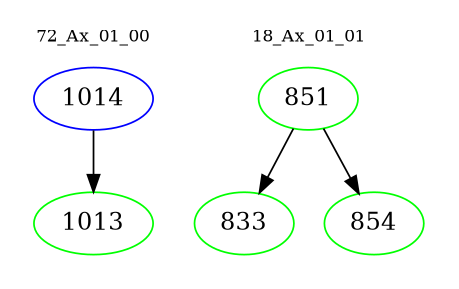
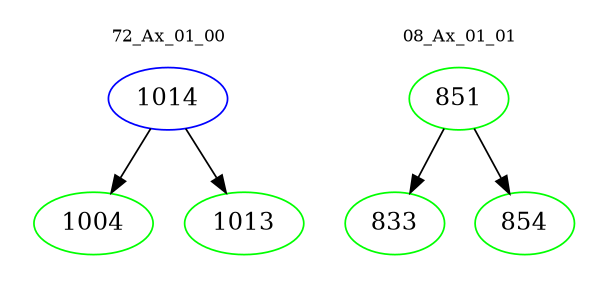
  digraph {
    node [color=green]
    edge [color=black]
    n1 [color=blue label=1014]
+   n2 [label=1004]
    n3 [label=1013]
    n4 [label=851]
    n5 [label=833]
    n6 [label=854]
    subgraph cluster_1 {
      color=white
      fontsize=10
      label="72_Ax_01_00"
      n1
+     n2
      n3
    }
    subgraph cluster_2 {
      color=white
      fontsize=10
-     label="18_Ax_01_01"
+     label="08_Ax_01_01"
      n4
      n5
      n6
    }
+   n1 -> n2
    n1 -> n3
    n4 -> n5
    n4 -> n6
  }
